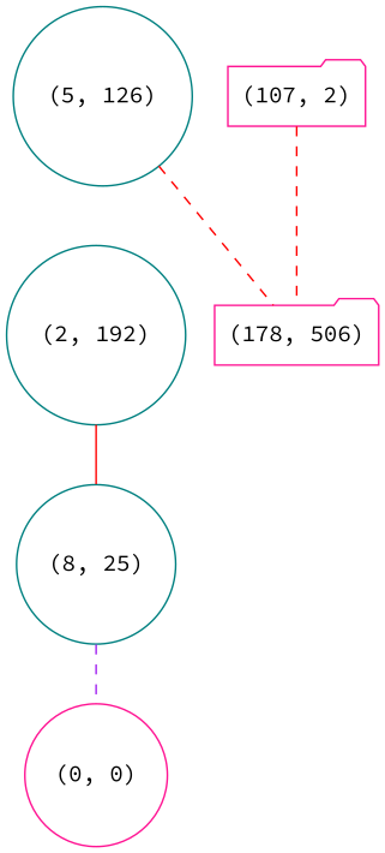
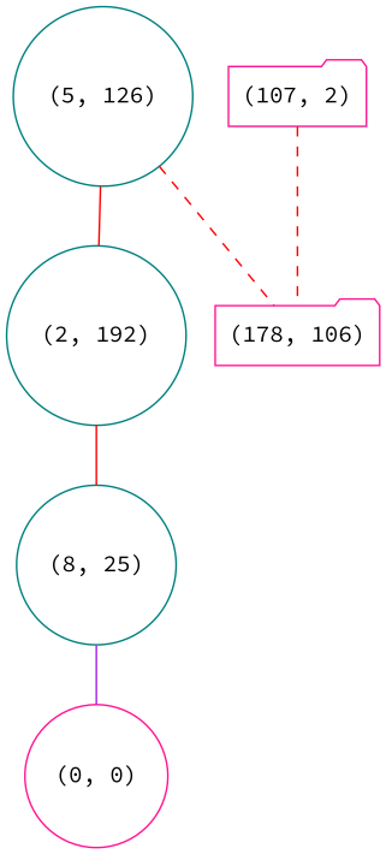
  graph {
    fontname="Source Code Pro"
    node [color=teal fontname="Source Code Pro" shape=circle]
    edge [color=red fontname="Source Code Pro" style=dashed weight=1]
    "(5, 126)"
    "(2, 192)"
-   "(178, 106)" [color=deeppink shape=folder label="(178, 506)"]
+   "(178, 106)" [color=deeppink shape=folder]
    "(8, 25)"
    "(0, 0)" [color=deeppink]
    "(107, 2)" [color=deeppink shape=folder]
+   "(5, 126)" -- "(2, 192)" [style=solid]
    "(5, 126)" -- "(178, 106)"
    "(2, 192)" -- "(8, 25)" [style=solid]
-   "(8, 25)" -- "(0, 0)" [color=purple weight=4]
+   "(8, 25)" -- "(0, 0)" [color=purple style=solid weight=4]
    "(107, 2)" -- "(178, 106)"
  }
